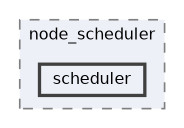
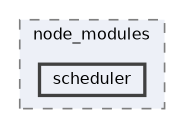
  digraph {
    compound=true
    n1 [color=grey25 fillcolor="#edf0f7" fontname=Helvetica fontsize=10 height=0.2 label=scheduler shape=box style="filled,bold" width=0.4]
    subgraph cluster_1 {
      bgcolor="#edf0f7"
      fontname=Helvetica
      fontsize=10
-     label=node_scheduler
+     label=node_modules
      pencolor=grey50
      style="filled,dashed"
      n1
    }
  }
